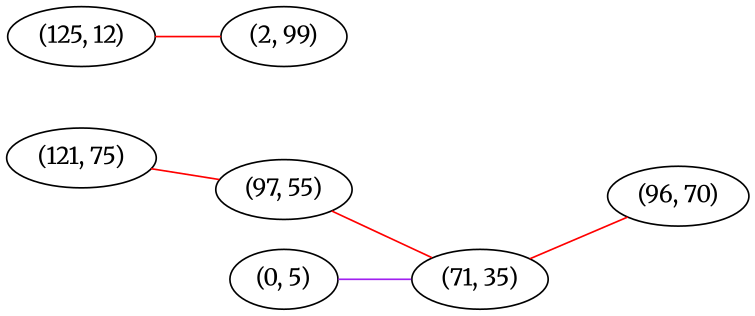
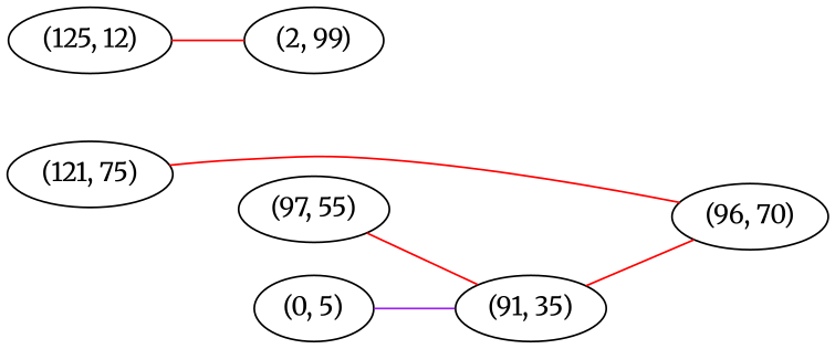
  graph {
    fontname=Merriweather
    rankdir=LR
    node [fontname=Merriweather]
    edge [color=red fontname=Merriweather weight=1]
    "(121, 75)"
    "(96, 70)"
    "(125, 12)"
    "(2, 99)"
    "(97, 55)"
-   "(91, 35)" [label="(71, 35)"]
+   "(91, 35)"
    n7 [label="(0, 5)"]
-   "(121, 75)" -- "(97, 55)"
+   "(121, 75)" -- "(96, 70)"
    "(125, 12)" -- "(2, 99)"
    "(97, 55)" -- "(91, 35)"
    "(91, 35)" -- "(96, 70)"
    n7 -- "(91, 35)" [color=purple weight=4]
  }
